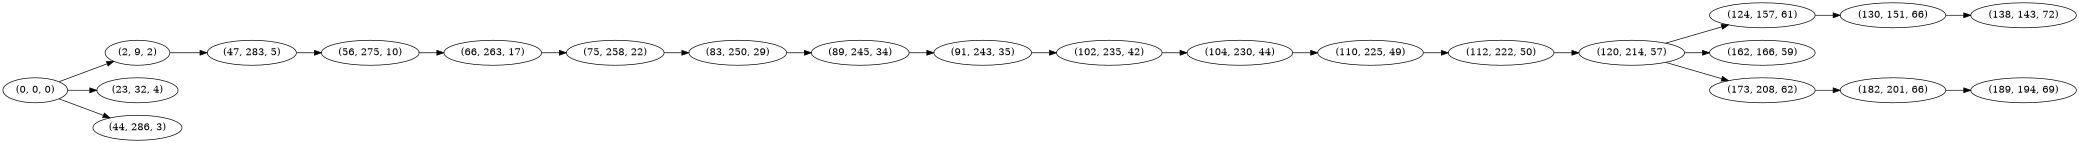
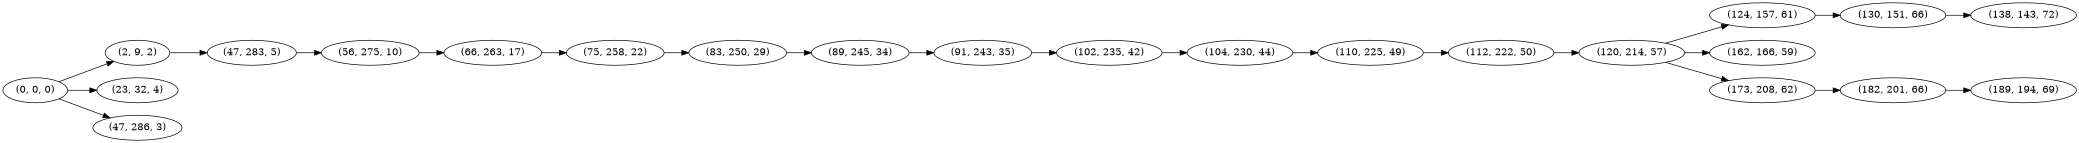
  digraph {
    rankdir=LR
    "(0, 0, 0)"
    "(2, 9, 2)"
    "(23, 32, 4)"
-   "(44, 286, 3)"
+   "(44, 286, 3)" [label="(47, 286, 3)"]
    "(47, 283, 5)"
    "(56, 275, 10)"
    "(66, 263, 17)"
    "(75, 258, 22)"
    "(83, 250, 29)"
    "(89, 245, 34)"
    "(91, 243, 35)"
    "(102, 235, 42)"
    "(104, 230, 44)"
    "(110, 225, 49)"
    "(112, 222, 50)"
    "(120, 214, 57)"
    "(124, 157, 61)"
    "(162, 166, 59)"
    "(173, 208, 62)"
    "(130, 151, 66)"
    "(182, 201, 66)"
    "(138, 143, 72)"
    "(189, 194, 69)"
    "(0, 0, 0)" -> "(2, 9, 2)"
    "(0, 0, 0)" -> "(23, 32, 4)"
    "(0, 0, 0)" -> "(44, 286, 3)"
    "(2, 9, 2)" -> "(47, 283, 5)"
    "(47, 283, 5)" -> "(56, 275, 10)"
    "(56, 275, 10)" -> "(66, 263, 17)"
    "(66, 263, 17)" -> "(75, 258, 22)"
    "(75, 258, 22)" -> "(83, 250, 29)"
    "(83, 250, 29)" -> "(89, 245, 34)"
    "(89, 245, 34)" -> "(91, 243, 35)"
    "(91, 243, 35)" -> "(102, 235, 42)"
    "(102, 235, 42)" -> "(104, 230, 44)"
    "(104, 230, 44)" -> "(110, 225, 49)"
    "(110, 225, 49)" -> "(112, 222, 50)"
    "(112, 222, 50)" -> "(120, 214, 57)"
    "(120, 214, 57)" -> "(124, 157, 61)"
    "(120, 214, 57)" -> "(162, 166, 59)"
    "(120, 214, 57)" -> "(173, 208, 62)"
    "(124, 157, 61)" -> "(130, 151, 66)"
    "(173, 208, 62)" -> "(182, 201, 66)"
    "(130, 151, 66)" -> "(138, 143, 72)"
    "(182, 201, 66)" -> "(189, 194, 69)"
  }
